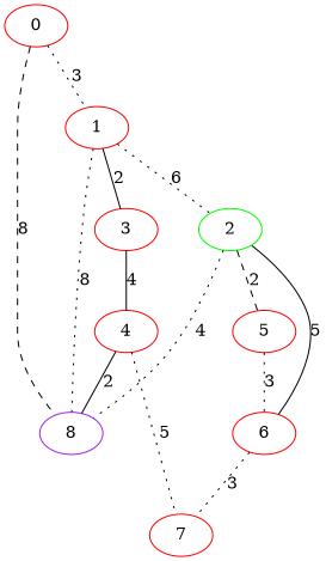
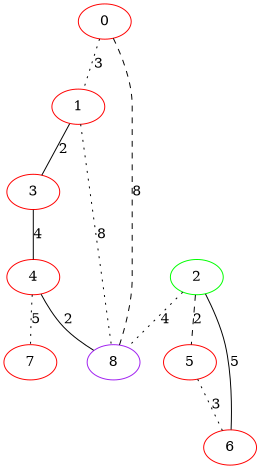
  graph {
    node [color=red weight=1]
    edge [style=dotted]
    0
    1
    8 [color=purple weight=4]
    2 [color=green weight=2]
    3
    5
    6
    4
    7
    0 -- 1 [label=3]
    0 -- 8 [label=8 style=dashed]
    1 -- 8 [label=8]
-   1 -- 2 [label=6]
    1 -- 3 [label=2 style=solid]
    2 -- 8 [label=4]
    2 -- 5 [label=2 style=dashed]
    2 -- 6 [label=5 style=solid]
    3 -- 4 [label=4 style=solid]
    5 -- 6 [label=3]
-   6 -- 7 [label=3]
    4 -- 8 [label=2 style=solid]
    4 -- 7 [label=5]
  }
